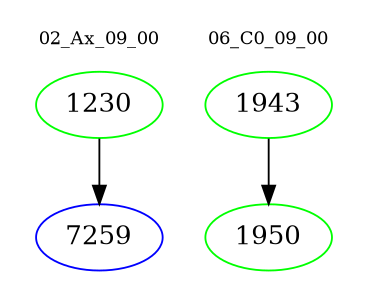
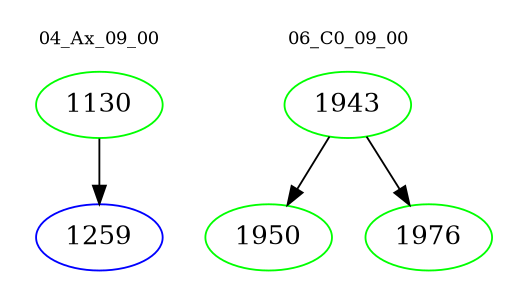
  digraph {
    node [color=green]
    edge [color=black]
-   n1 [label=1230]
-   n2 [color=blue label=7259]
+   n1 [label=1130]
+   n2 [color=blue label=1259]
    n3 [label=1943]
    n4 [label=1950]
+   n5 [label=1976]
    subgraph cluster_1 {
      color=white
      fontsize=10
-     label="02_Ax_09_00"
+     label="04_Ax_09_00"
      n1
      n2
    }
    subgraph cluster_2 {
      color=white
      fontsize=10
      label="06_C0_09_00"
      n3
      n4
+     n5
    }
    n1 -> n2
    n3 -> n4
+   n3 -> n5
  }
